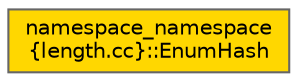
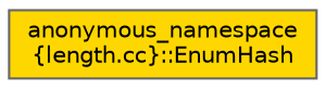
  digraph {
    rankdir=TB
-   n1 [color=gray40 fillcolor=gold fontname=Helvetica fontsize=10 height=0.2 label="namespace_namespace\l\{length.cc\}::EnumHash" shape=record style=filled width=0.4]
+   n1 [color=gray40 fillcolor=gold fontname=Helvetica fontsize=10 height=0.2 label="anonymous_namespace\l\{length.cc\}::EnumHash" shape=record style=filled width=0.4]
  }
